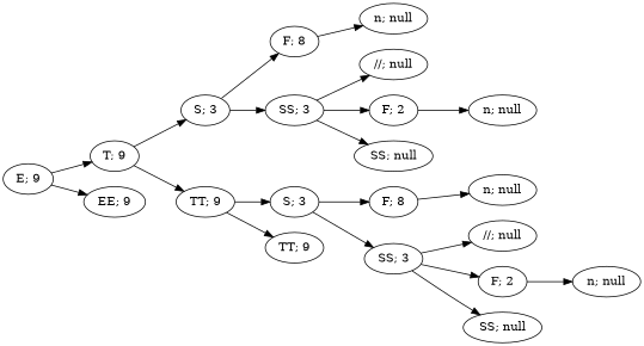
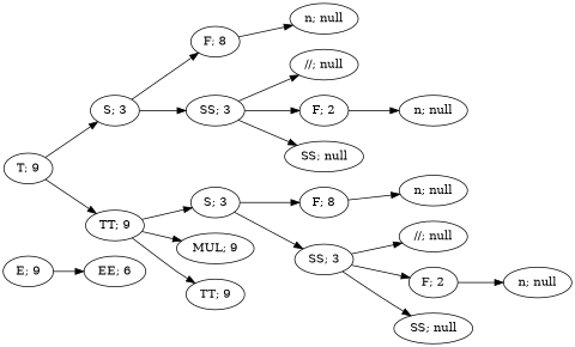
  digraph {
    rankdir=LR
    n1 [label="E; 9"]
    n2 [label="T; 9"]
-   n3 [label="EE; 9"]
+   n3 [label="EE; 6"]
    n4 [label="S; 3"]
    n5 [label="TT; 9"]
    n6 [label="F; 8"]
    n7 [label="SS; 3"]
    n8 [label="S; 3"]
+   n9 [label="MUL; 9"]
    n10 [label="TT; 9"]
    n11 [label="n; null"]
    n12 [label="//; null"]
    n13 [label="F; 2"]
    n14 [label="SS; null"]
    n15 [label="n; null"]
    n16 [label="F; 8"]
    n17 [label="SS; 3"]
    n18 [label="n; null"]
    n19 [label="//; null"]
    n20 [label="F; 2"]
    n21 [label="SS; null"]
    n22 [label="n; null"]
-   n1 -> n2
    n1 -> n3
    n2 -> n4
    n2 -> n5
    n4 -> n6
    n4 -> n7
    n5 -> n8
+   n5 -> n9
    n5 -> n10
    n6 -> n11
    n7 -> n12
    n7 -> n13
    n7 -> n14
    n8 -> n16
    n8 -> n17
    n13 -> n15
    n16 -> n18
    n17 -> n19
    n17 -> n20
    n17 -> n21
    n20 -> n22
  }
